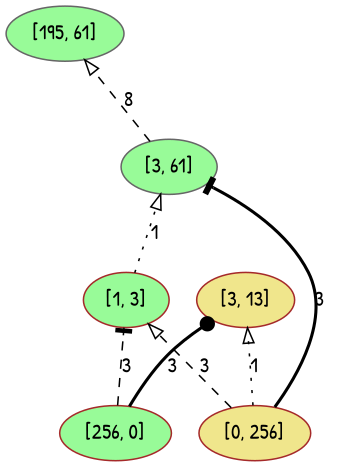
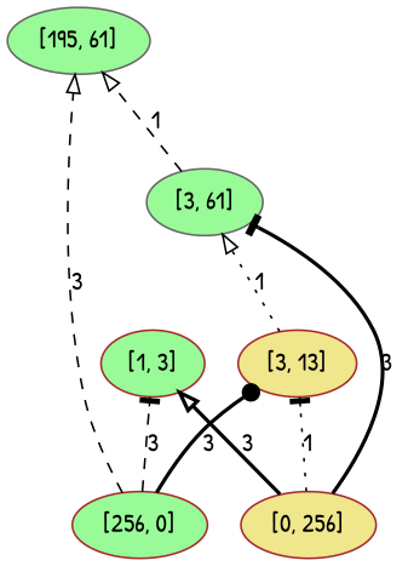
  digraph {
    fontname="Patrick Hand"
    ordering=out
    rankdir=BT
    node [color=brown fillcolor=palegreen fontname="Patrick Hand" shape=oval style=filled]
    edge [arrowhead=onormal fontname="Patrick Hand" style=dashed]
    n1 [label="[256, 0]"]
    n2 [color=gray40 label="[195, 61]"]
    n3 [label="[1, 3]"]
    n4 [fillcolor=khaki label="[3, 13]"]
    n5 [color=gray40 label="[3, 61]"]
    n6 [fillcolor=khaki label="[0, 256]"]
+   n1 -> n2 [label=3]
    n1 -> n3 [arrowhead=tee label=3]
    n1 -> n4 [arrowhead=dot label=3 style=bold]
-   n3 -> n5 [label=1 style=dotted]
-   n5 -> n2 [label=8]
-   n6 -> n3 [label=3]
-   n6 -> n4 [label=1 style=dotted]
+   n4 -> n5 [label=1 style=dotted]
+   n5 -> n2 [label=1]
+   n6 -> n3 [label=3 style=bold]
+   n6 -> n4 [arrowhead=tee label=1 style=dotted]
    n6 -> n5 [arrowhead=tee label=3 style=bold]
  }
